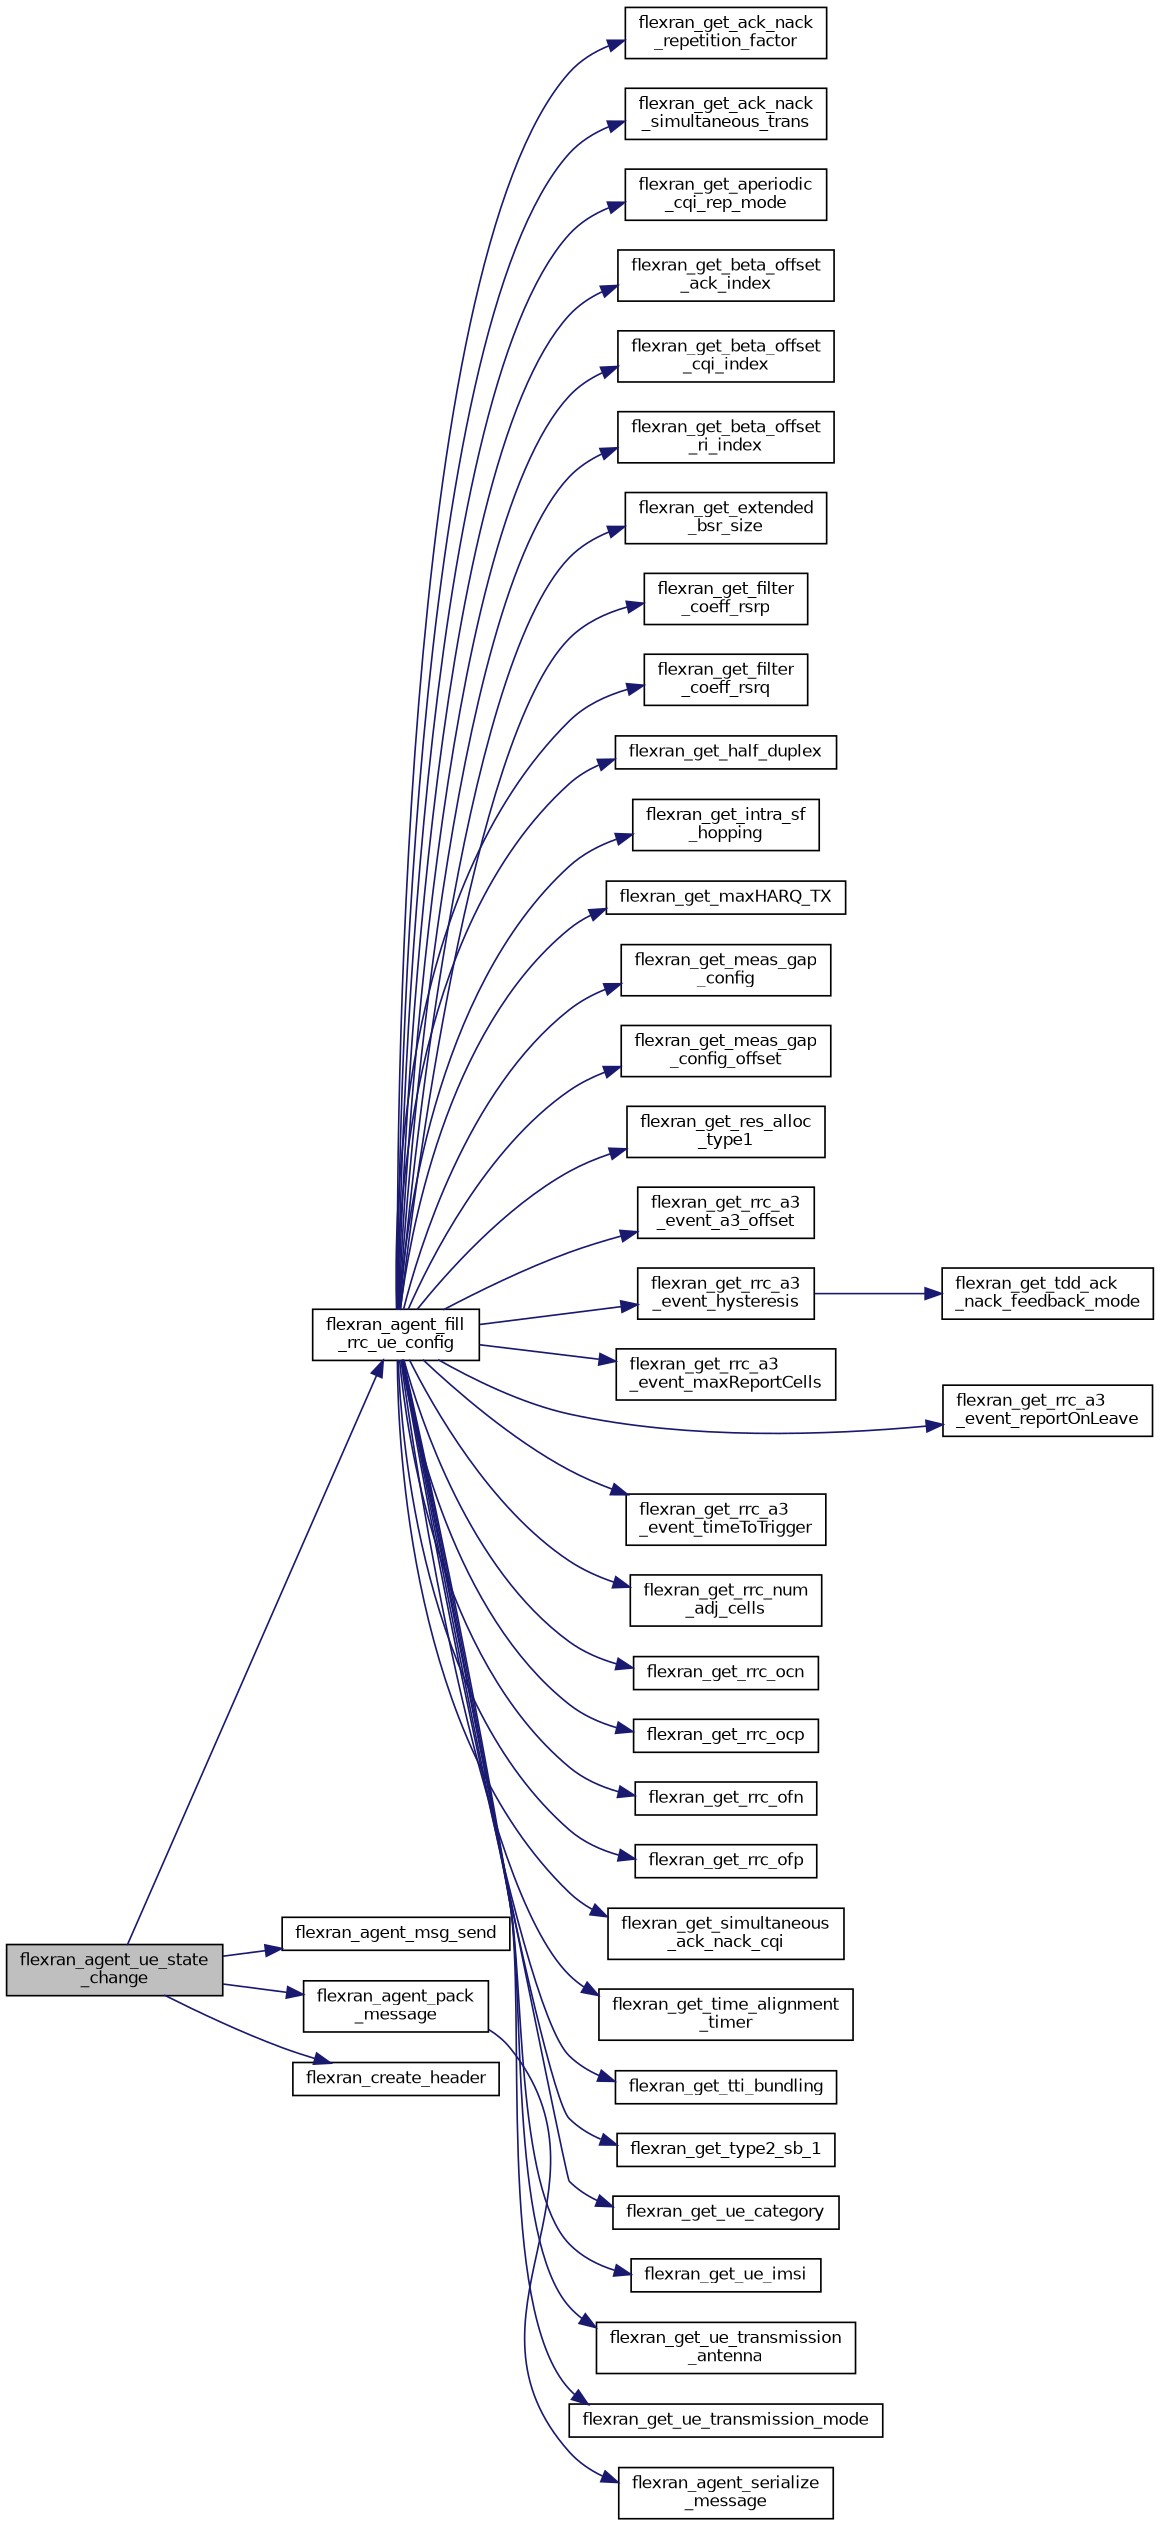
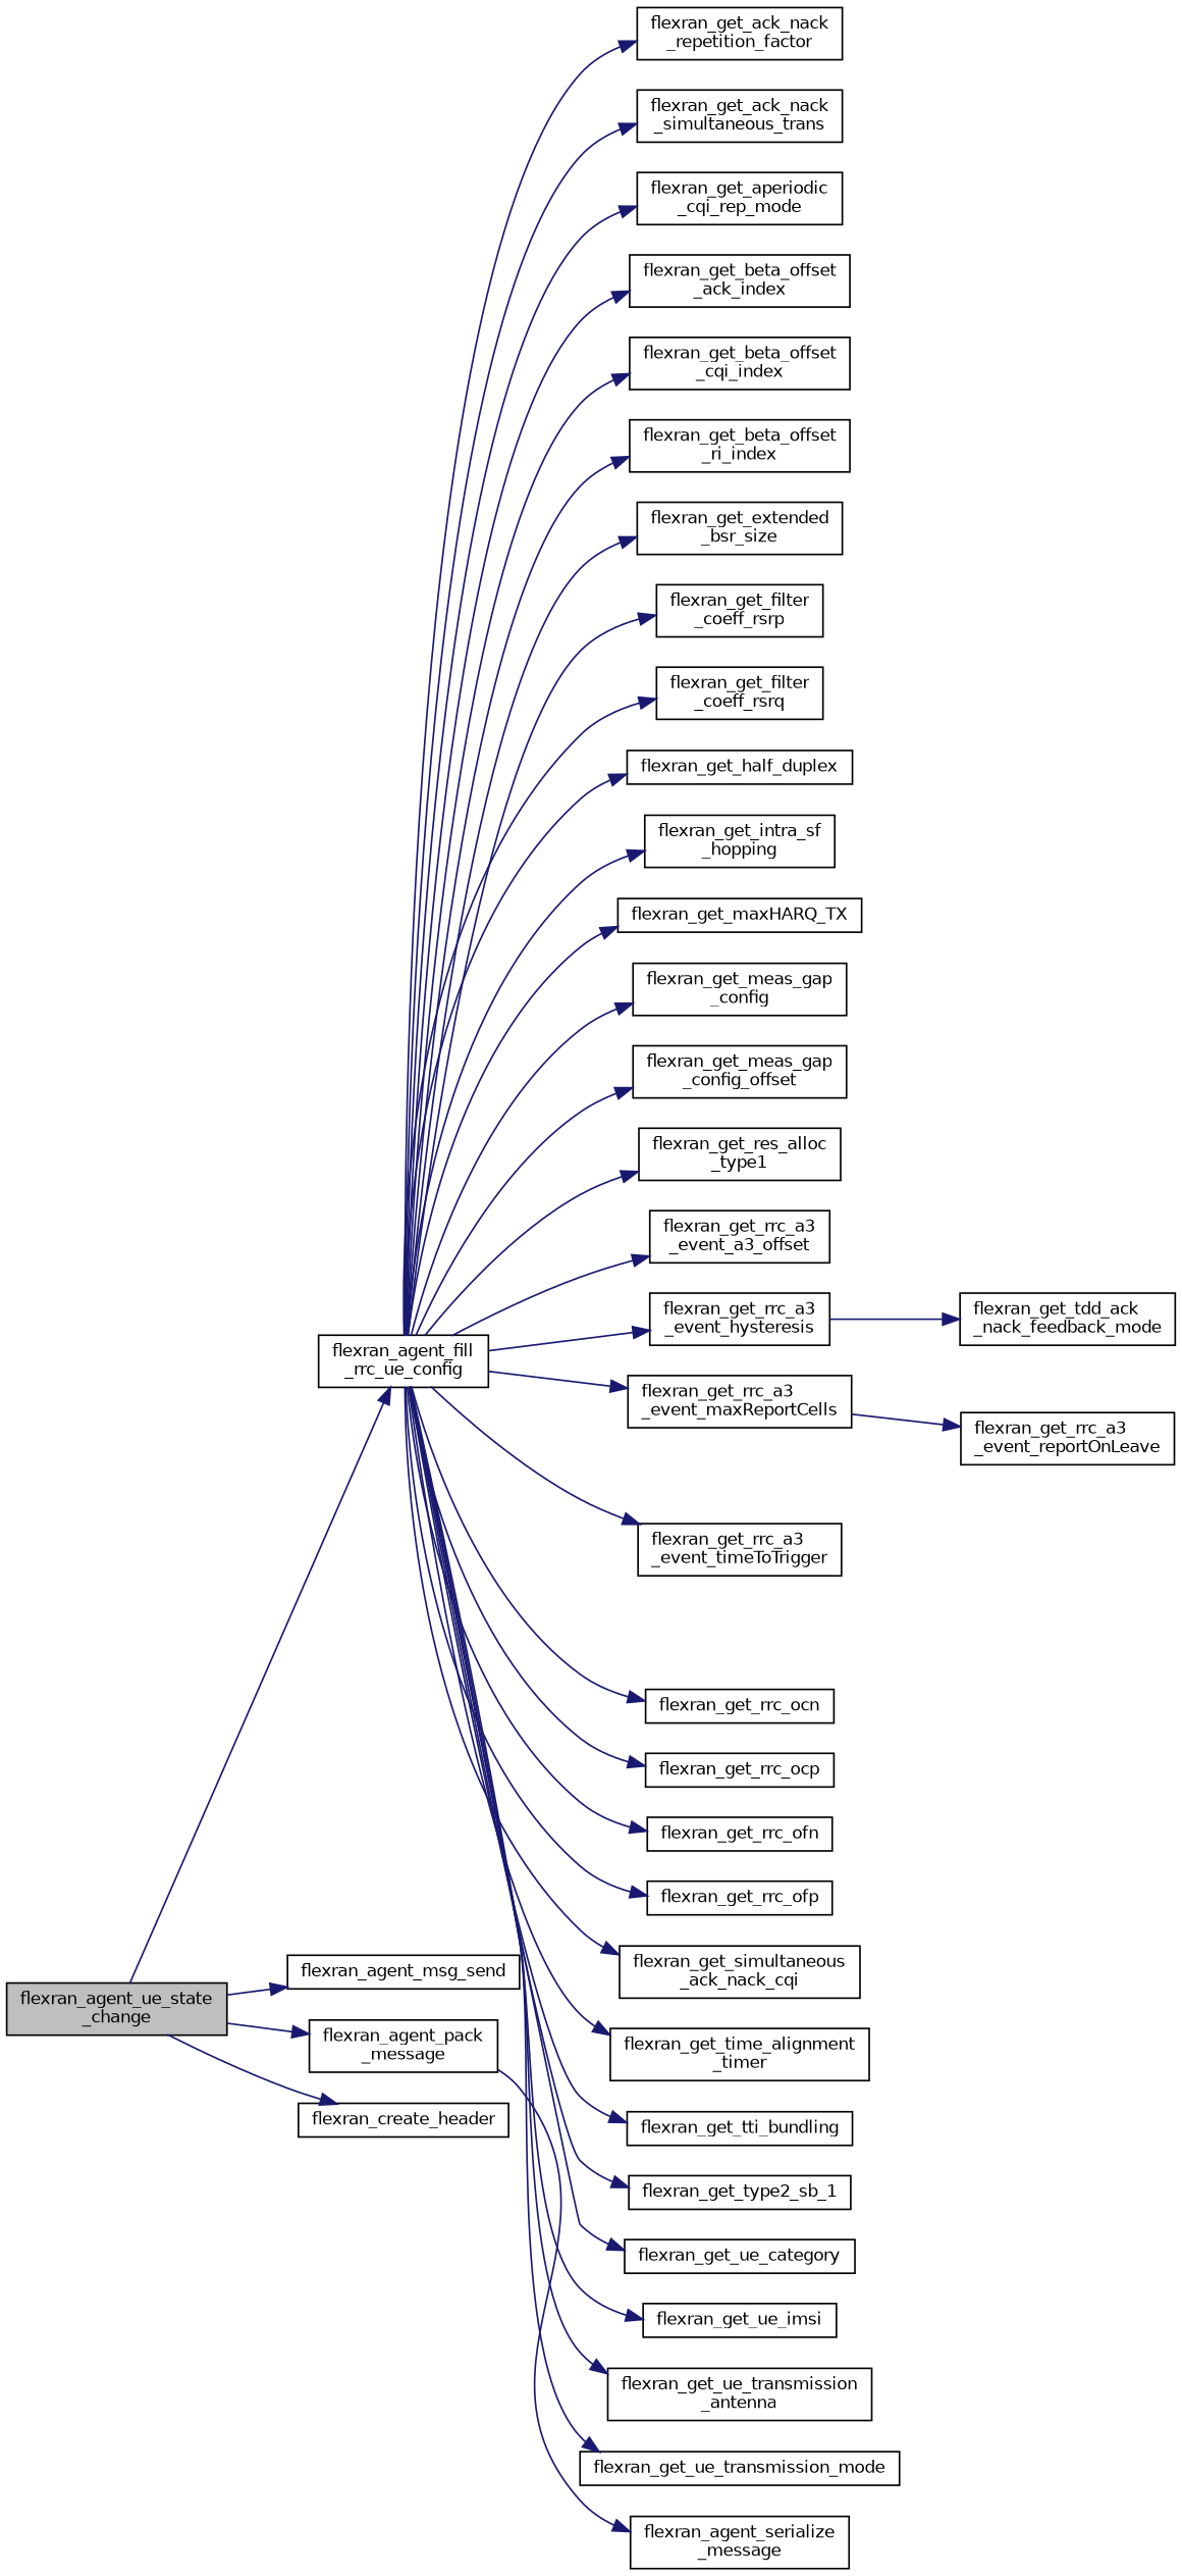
  digraph {
    rankdir=LR
    node [color=black fillcolor=white fontname=Helvetica fontsize=10 shape=record style=filled]
    edge [color=midnightblue fontname=Helvetica fontsize=10 labelfontname=Helvetica labelfontsize=10 style=solid]
    n1 [fillcolor=grey75 fontcolor=black height=0.2 label="flexran_agent_ue_state\l_change" width=0.4]
    n2 [height=0.2 label="flexran_agent_fill\l_rrc_ue_config" width=0.4]
    n3 [height=0.2 label=flexran_agent_msg_send width=0.4]
    n4 [height=0.2 label="flexran_agent_pack\l_message" width=0.4]
    n5 [height=0.2 label=flexran_create_header width=0.4]
    n6 [height=0.2 label="flexran_get_ack_nack\l_repetition_factor" width=0.4]
    n7 [height=0.2 label="flexran_get_ack_nack\l_simultaneous_trans" width=0.4]
    n8 [height=0.2 label="flexran_get_aperiodic\l_cqi_rep_mode" width=0.4]
    n9 [height=0.2 label="flexran_get_beta_offset\l_ack_index" width=0.4]
    n10 [height=0.2 label="flexran_get_beta_offset\l_cqi_index" width=0.4]
    n11 [height=0.2 label="flexran_get_beta_offset\l_ri_index" width=0.4]
    n12 [height=0.2 label="flexran_get_extended\l_bsr_size" width=0.4]
    n13 [height=0.2 label="flexran_get_filter\l_coeff_rsrp" width=0.4]
    n14 [height=0.2 label="flexran_get_filter\l_coeff_rsrq" width=0.4]
    n15 [height=0.2 label=flexran_get_half_duplex width=0.4]
    n16 [height=0.2 label="flexran_get_intra_sf\l_hopping" width=0.4]
    n17 [height=0.2 label=flexran_get_maxHARQ_TX width=0.4]
    n18 [height=0.2 label="flexran_get_meas_gap\l_config" width=0.4]
    n19 [height=0.2 label="flexran_get_meas_gap\l_config_offset" width=0.4]
    n20 [height=0.2 label="flexran_get_res_alloc\l_type1" width=0.4]
    n21 [height=0.2 label="flexran_get_rrc_a3\l_event_a3_offset" width=0.4]
    n22 [height=0.2 label="flexran_get_rrc_a3\l_event_hysteresis" width=0.4]
    n23 [height=0.2 label="flexran_get_rrc_a3\l_event_maxReportCells" width=0.4]
    n24 [height=0.2 label="flexran_get_rrc_a3\l_event_reportOnLeave" width=0.4]
    n25 [height=0.2 label="flexran_get_rrc_a3\l_event_timeToTrigger" width=0.4]
-   n26 [height=0.2 label="flexran_get_rrc_num\l_adj_cells" width=0.4]
    n27 [height=0.2 label=flexran_get_rrc_ocn width=0.4]
    n28 [height=0.2 label=flexran_get_rrc_ocp width=0.4]
    n29 [height=0.2 label=flexran_get_rrc_ofn width=0.4]
    n30 [height=0.2 label=flexran_get_rrc_ofp width=0.4]
    n31 [height=0.2 label="flexran_get_simultaneous\l_ack_nack_cqi" width=0.4]
    n32 [height=0.2 label="flexran_get_time_alignment\l_timer" width=0.4]
    n33 [height=0.2 label=flexran_get_tti_bundling width=0.4]
    n34 [height=0.2 label=flexran_get_type2_sb_1 width=0.4]
    n35 [height=0.2 label=flexran_get_ue_category width=0.4]
    n36 [height=0.2 label=flexran_get_ue_imsi width=0.4]
    n37 [height=0.2 label="flexran_get_ue_transmission\l_antenna" width=0.4]
    n38 [height=0.2 label=flexran_get_ue_transmission_mode width=0.4]
    n39 [height=0.2 label="flexran_agent_serialize\l_message" width=0.4]
    n40 [height=0.2 label="flexran_get_tdd_ack\l_nack_feedback_mode" width=0.4]
    n1 -> n2
    n1 -> n3
    n1 -> n4
    n1 -> n5
    n2 -> n6
    n2 -> n7
    n2 -> n8
    n2 -> n9
    n2 -> n10
    n2 -> n11
    n2 -> n12
    n2 -> n13
    n2 -> n14
    n2 -> n15
    n2 -> n16
    n2 -> n17
    n2 -> n18
    n2 -> n19
    n2 -> n20
    n2 -> n21
    n2 -> n22
    n2 -> n23
-   n2 -> n24
+   n23 -> n24
    n2 -> n25
-   n2 -> n26
    n2 -> n27
    n2 -> n28
    n2 -> n29
    n2 -> n30
    n2 -> n31
    n2 -> n32
    n2 -> n33
    n2 -> n34
    n2 -> n35
    n2 -> n36
    n2 -> n37
    n2 -> n38
    n4 -> n39
    n22 -> n40
  }
